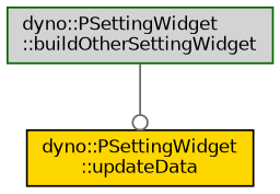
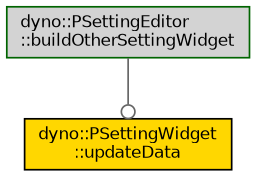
  digraph {
    rankdir=TB
    node [fontname=Helvetica fontsize=10 shape=box style=filled]
-   n1 [color=darkgreen fillcolor=lightgrey fontcolor=black height=0.2 label="dyno::PSettingWidget\l::buildOtherSettingWidget" width=0.4]
+   n1 [color=darkgreen fillcolor=lightgrey fontcolor=black height=0.2 label="dyno::PSettingEditor\l::buildOtherSettingWidget" width=0.4]
    n2 [color=black fillcolor=gold height=0.2 label="dyno::PSettingWidget\l::updateData" width=0.4]
    n1 -> n2 [color=gray40 fontname=Helvetica fontsize=10 labelfontname=Helvetica labelfontsize=10 style=solid arrowhead=odot]
  }
